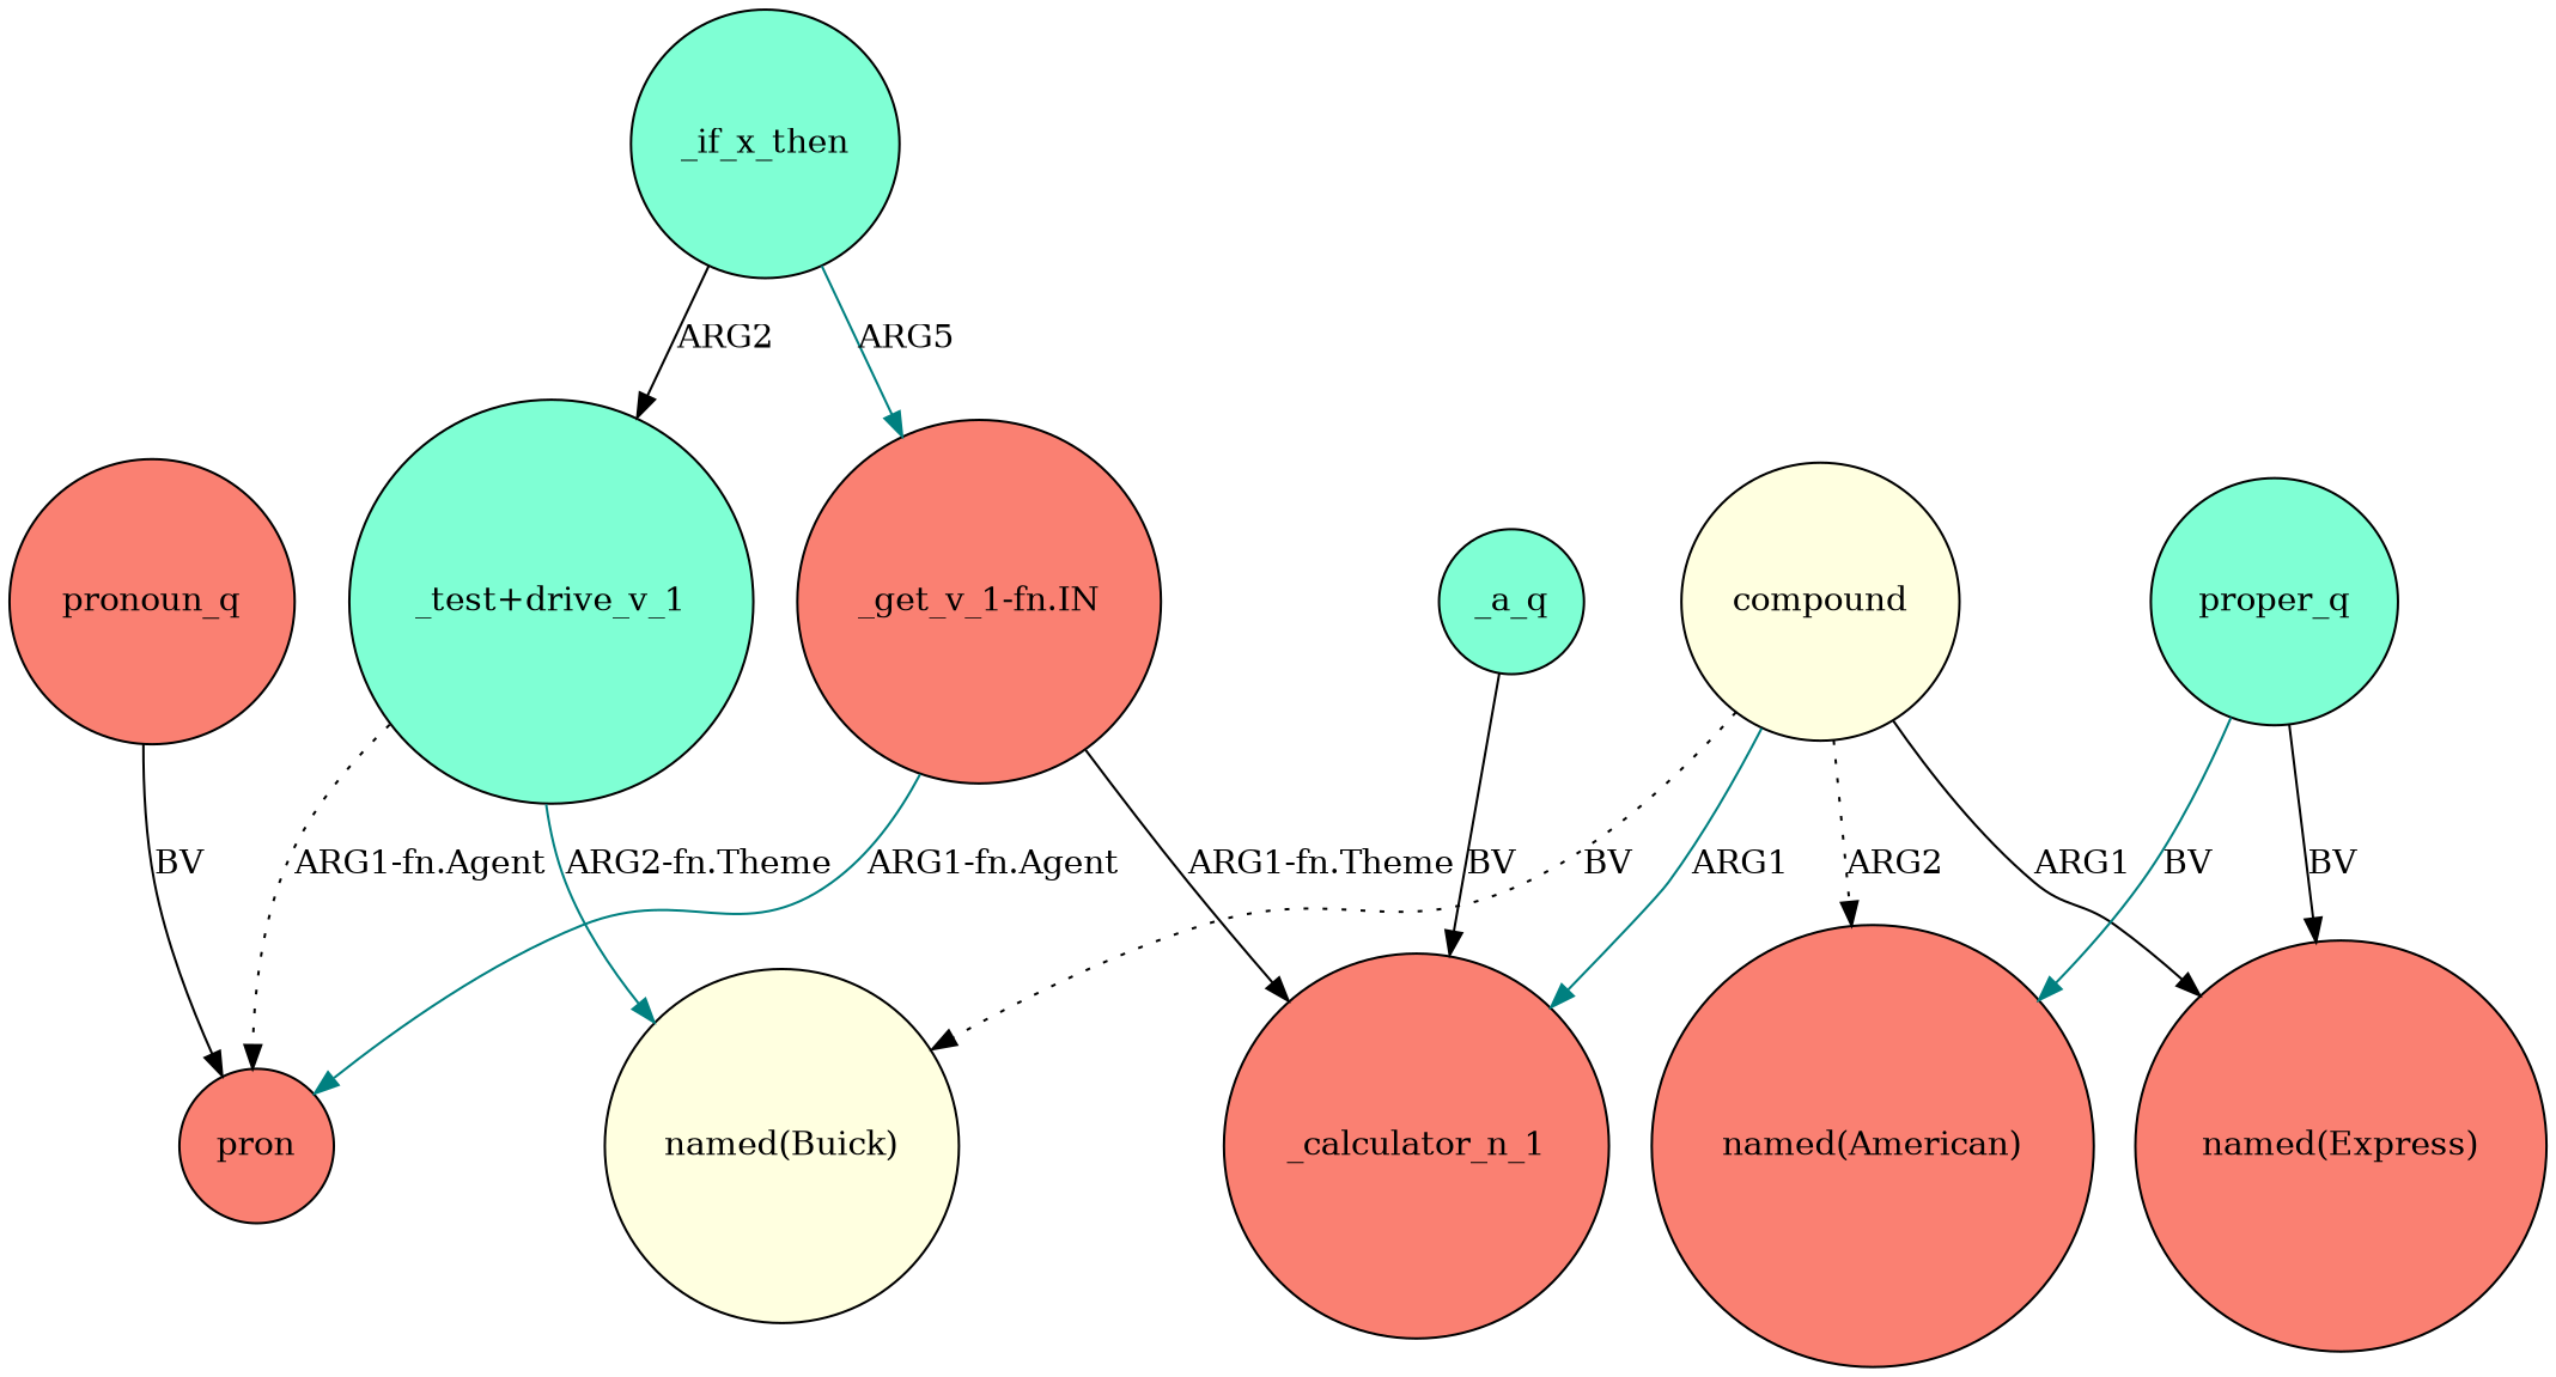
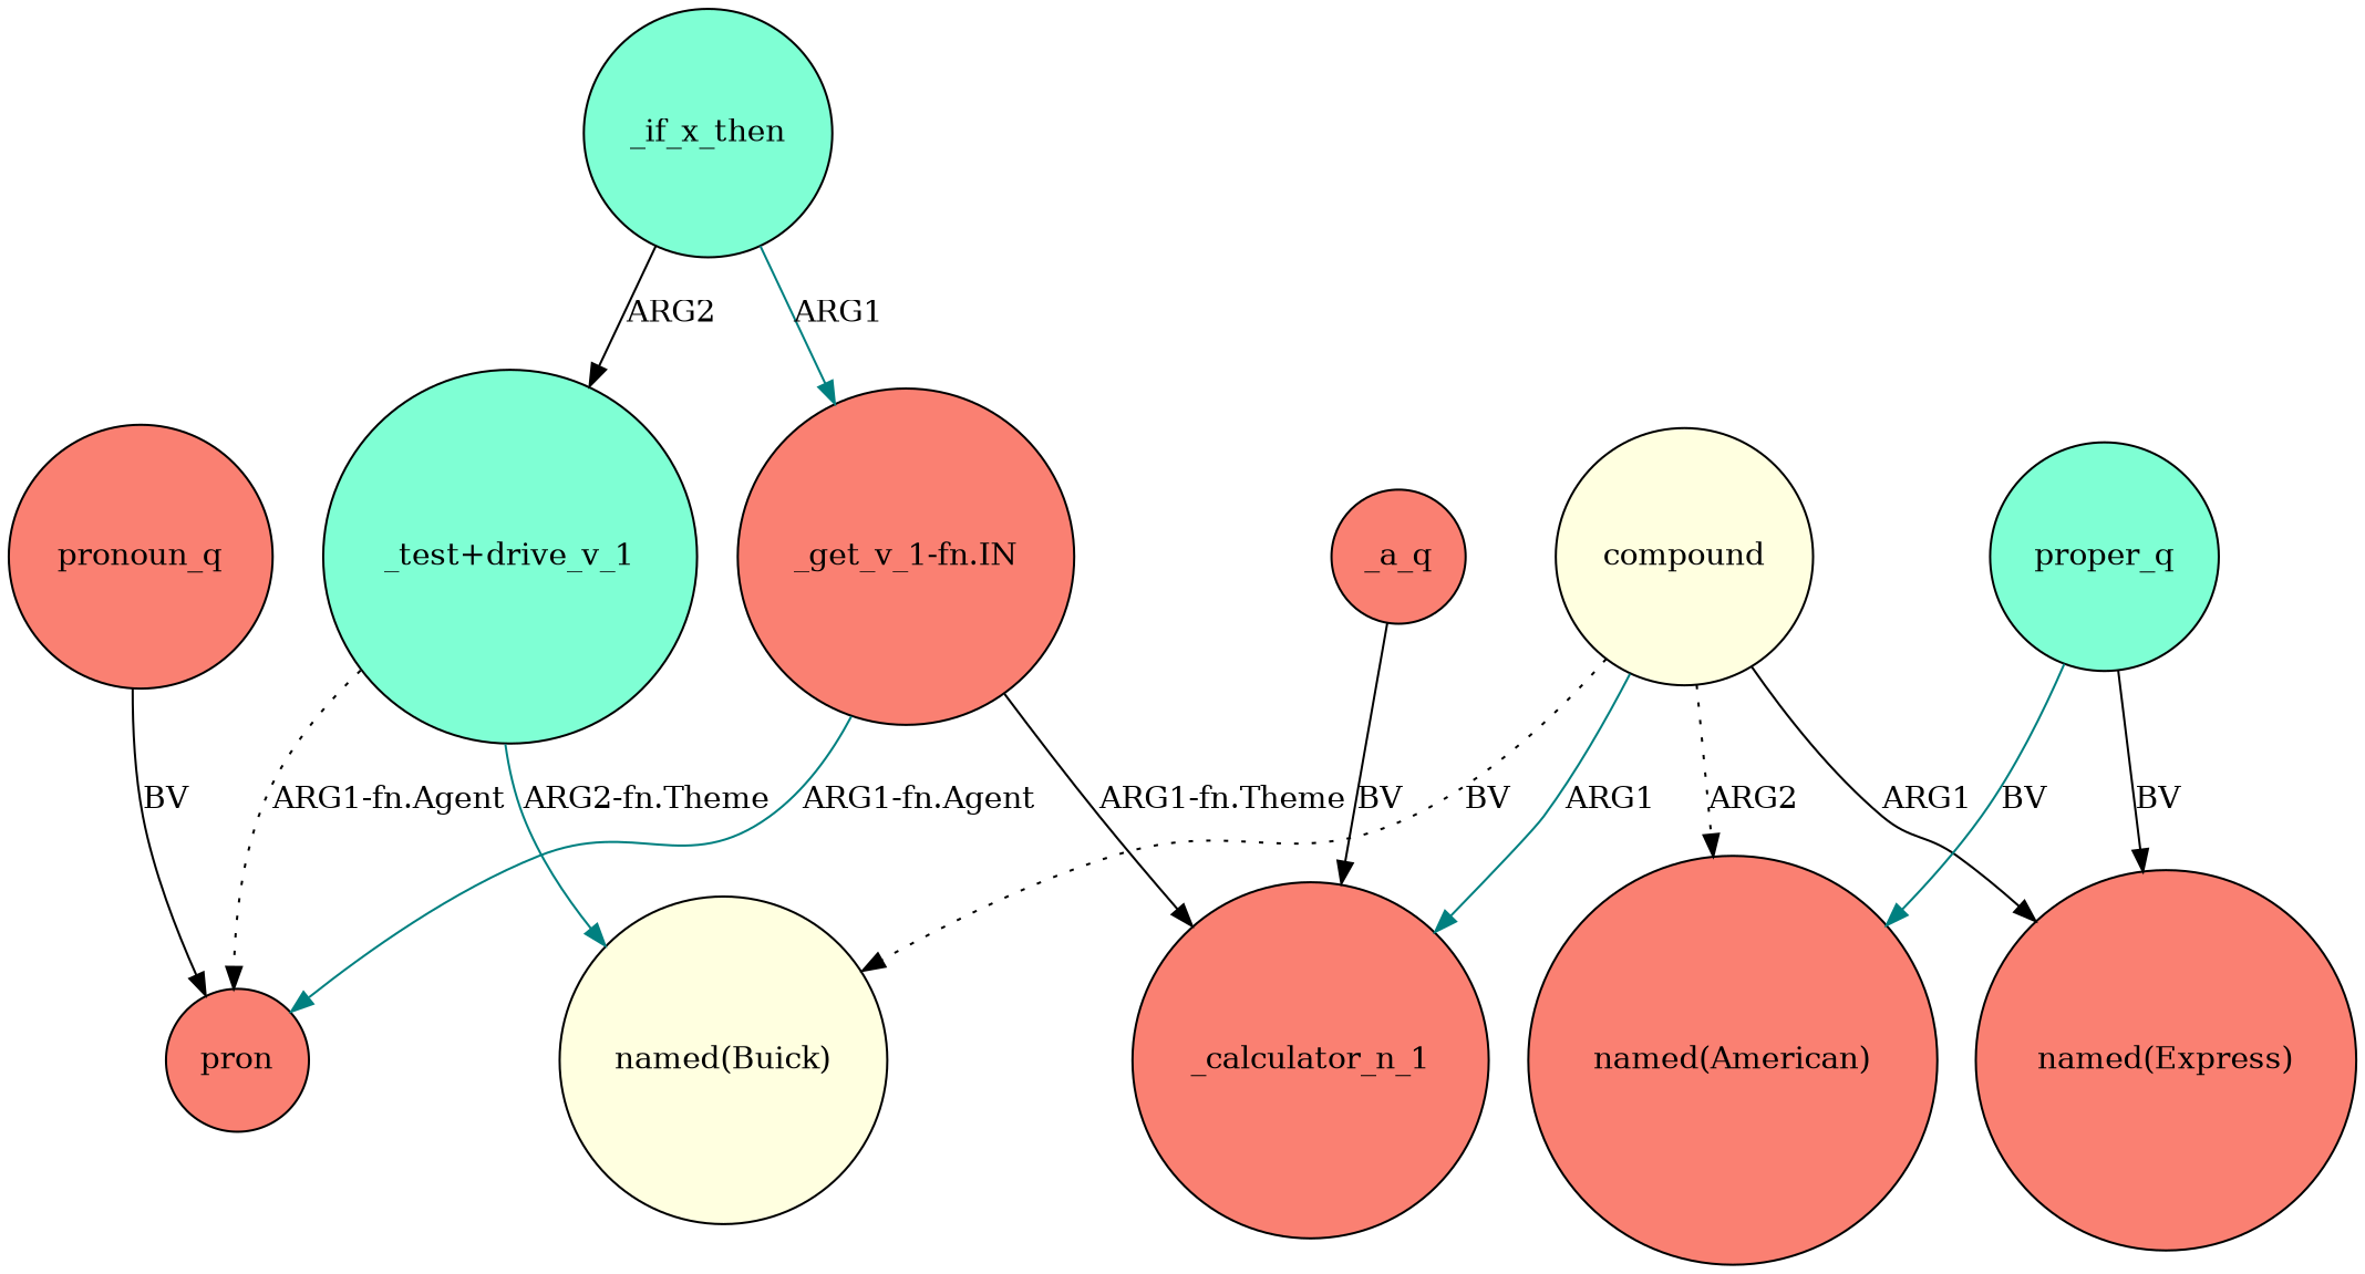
  digraph {
    node [fillcolor=salmon shape=circle style=filled]
    edge [color=black style=solid]
    _if_x_then [fillcolor=aquamarine]
    "_get_v_1-fn.IN"
    "_test+drive_v_1" [fillcolor=aquamarine]
    pron
    _calculator_n_1
    "named(Buick)" [fillcolor=lightyellow]
    compound [fillcolor=lightyellow]
    "named(Express)"
    "named(American)"
-   _a_q [fillcolor=aquamarine]
+   _a_q
    proper_q [fillcolor=aquamarine]
    pronoun_q
-   _if_x_then -> "_get_v_1-fn.IN" [color=teal label=ARG5]
+   _if_x_then -> "_get_v_1-fn.IN" [color=teal label=ARG1]
    _if_x_then -> "_test+drive_v_1" [label=ARG2]
    "_get_v_1-fn.IN" -> pron [color=teal label="ARG1-fn.Agent"]
    "_get_v_1-fn.IN" -> _calculator_n_1 [label="ARG1-fn.Theme"]
    "_test+drive_v_1" -> pron [label="ARG1-fn.Agent" style=dotted]
    "_test+drive_v_1" -> "named(Buick)" [color=teal label="ARG2-fn.Theme"]
    compound -> _calculator_n_1 [color=teal label=ARG1]
    compound -> "named(Buick)" [label=BV style=dotted]
    compound -> "named(Express)" [label=ARG1]
    compound -> "named(American)" [label=ARG2 style=dotted]
    _a_q -> _calculator_n_1 [label=BV]
    proper_q -> "named(Express)" [label=BV]
    proper_q -> "named(American)" [color=teal label=BV]
    pronoun_q -> pron [label=BV]
  }
